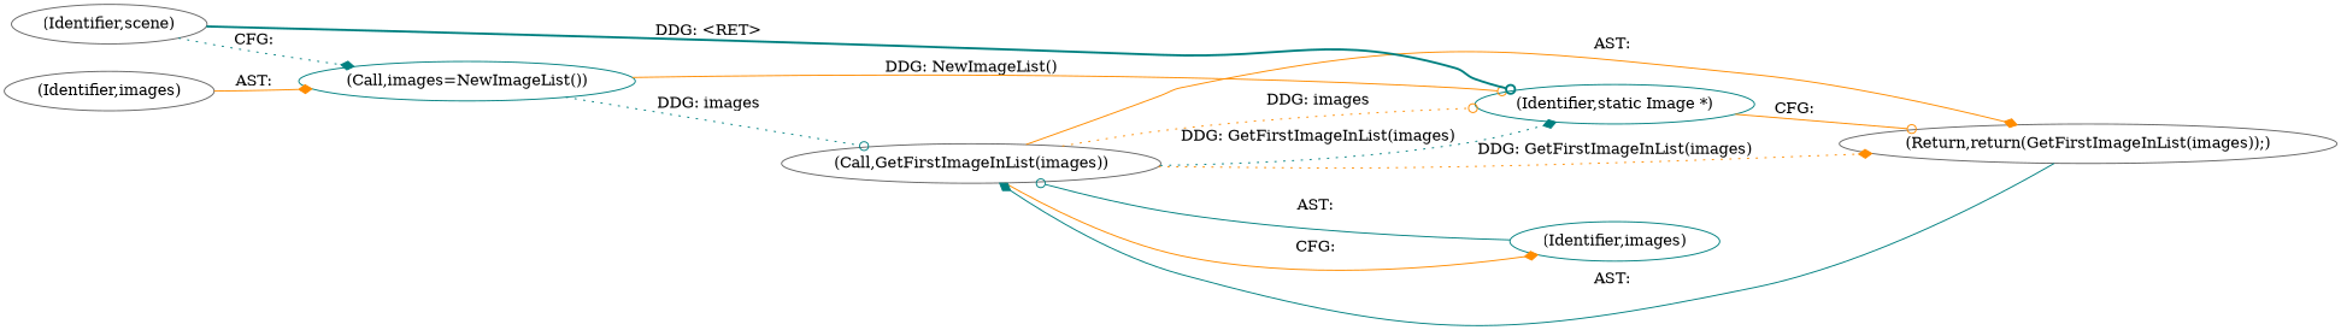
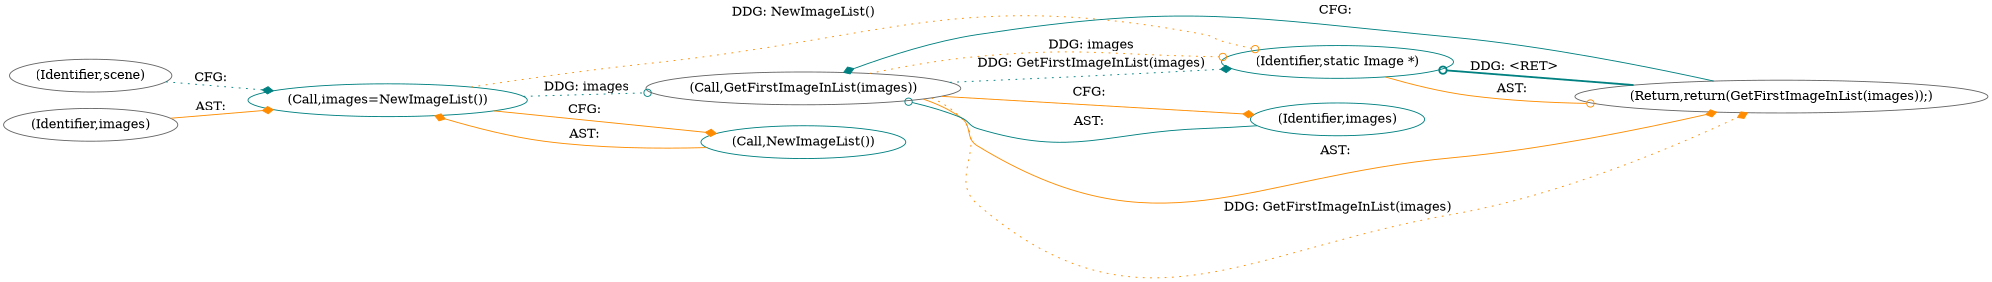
  digraph {
    rankdir=LR
    node [color=teal]
    edge [arrowhead=diamond color=darkorange style=solid]
    n1 [label="(Call,images=NewImageList())"]
    n2 [color=gray40 label="(Call,GetFirstImageInList(images))"]
    n3 [label="(Identifier,static Image *)"]
+   n4 [label="(Call,NewImageList())"]
    n5 [color=gray40 label="(Return,return(GetFirstImageInList(images));)"]
    n6 [label="(Identifier,images)"]
    n7 [color=gray40 label="(Identifier,scene)"]
    n8 [color=gray40 label="(Identifier,images)"]
    n1 -> n2 [arrowhead=odot color=teal label="DDG: images" style=dotted]
-   n1 -> n3 [arrowhead=odot label="DDG: NewImageList()"]
+   n1 -> n3 [arrowhead=odot label="DDG: NewImageList()" style=dotted]
+   n1 -> n4 [label="CFG: "]
    n2 -> n3 [color=teal label="DDG: GetFirstImageInList(images)" style=dotted]
    n2 -> n3 [arrowhead=odot label="DDG: images" style=dotted]
    n2 -> n5 [label="AST: "]
    n2 -> n5 [label="DDG: GetFirstImageInList(images)" style=dotted]
    n2 -> n6 [label="CFG: "]
-   n3 -> n5 [arrowhead=odot label="CFG: "]
-   n5 -> n2 [color=teal label="AST: "]
-   n7 -> n3 [arrowhead=odot color=teal label="DDG: <RET>" style=bold]
+   n3 -> n5 [arrowhead=odot label="AST: "]
+   n4 -> n1 [label="AST: "]
+   n5 -> n2 [color=teal label="CFG: "]
+   n5 -> n3 [arrowhead=odot color=teal label="DDG: <RET>" style=bold]
    n6 -> n2 [arrowhead=odot color=teal label="AST: "]
    n7 -> n1 [color=teal label="CFG: " style=dotted]
    n8 -> n1 [label="AST: "]
  }
